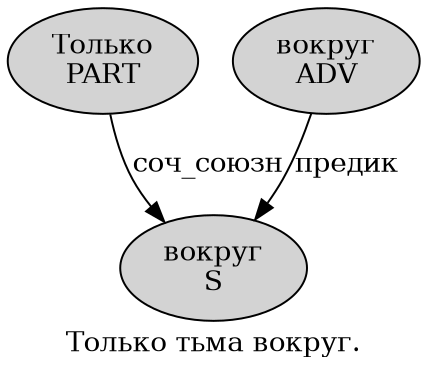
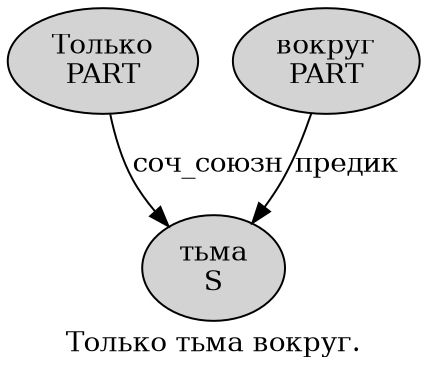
  digraph {
    label="Только тьма вокруг."
    node [fillcolor=lightgray penwidth=1 shape=ellipse style=filled]
    n1 [label="Только\nPART"]
-   n2 [label="вокруг\nS"]
-   n3 [label="вокруг\nADV"]
+   n2 [label="тьма\nS"]
+   n3 [label="вокруг\nPART"]
    n1 -> n2 [label="соч_союзн"]
    n3 -> n2 [label="предик"]
  }
